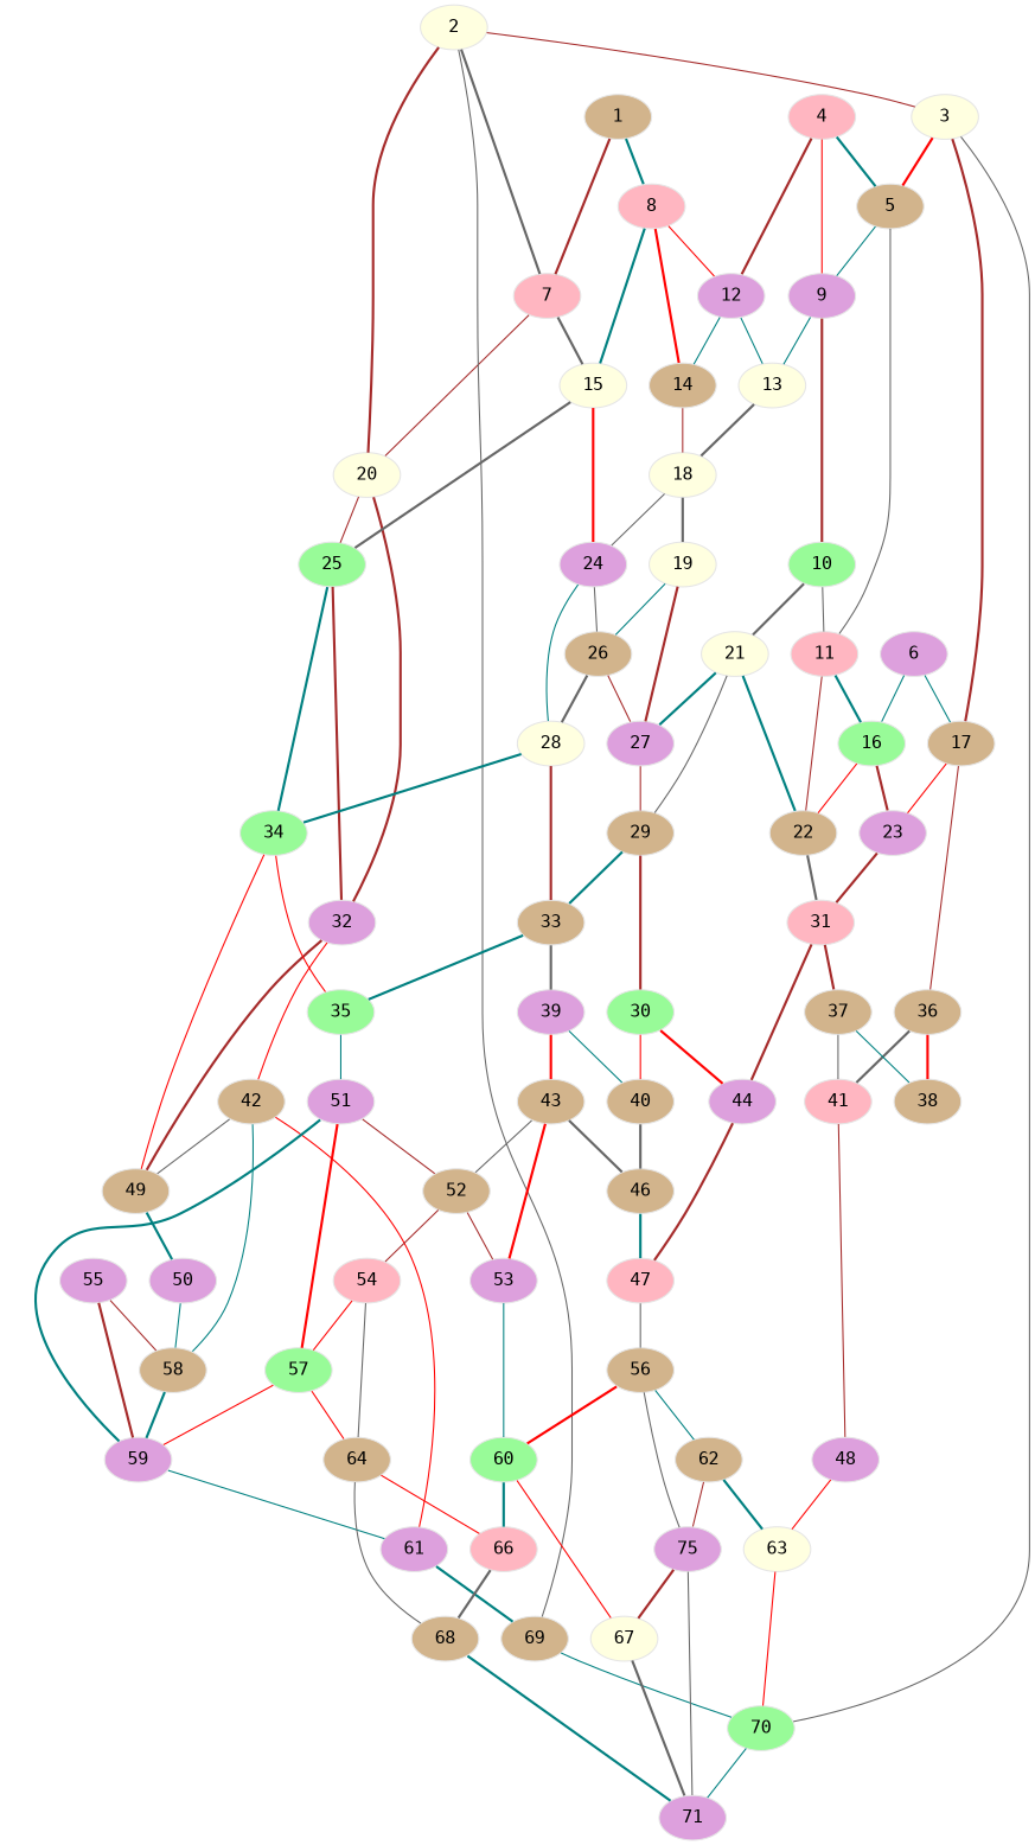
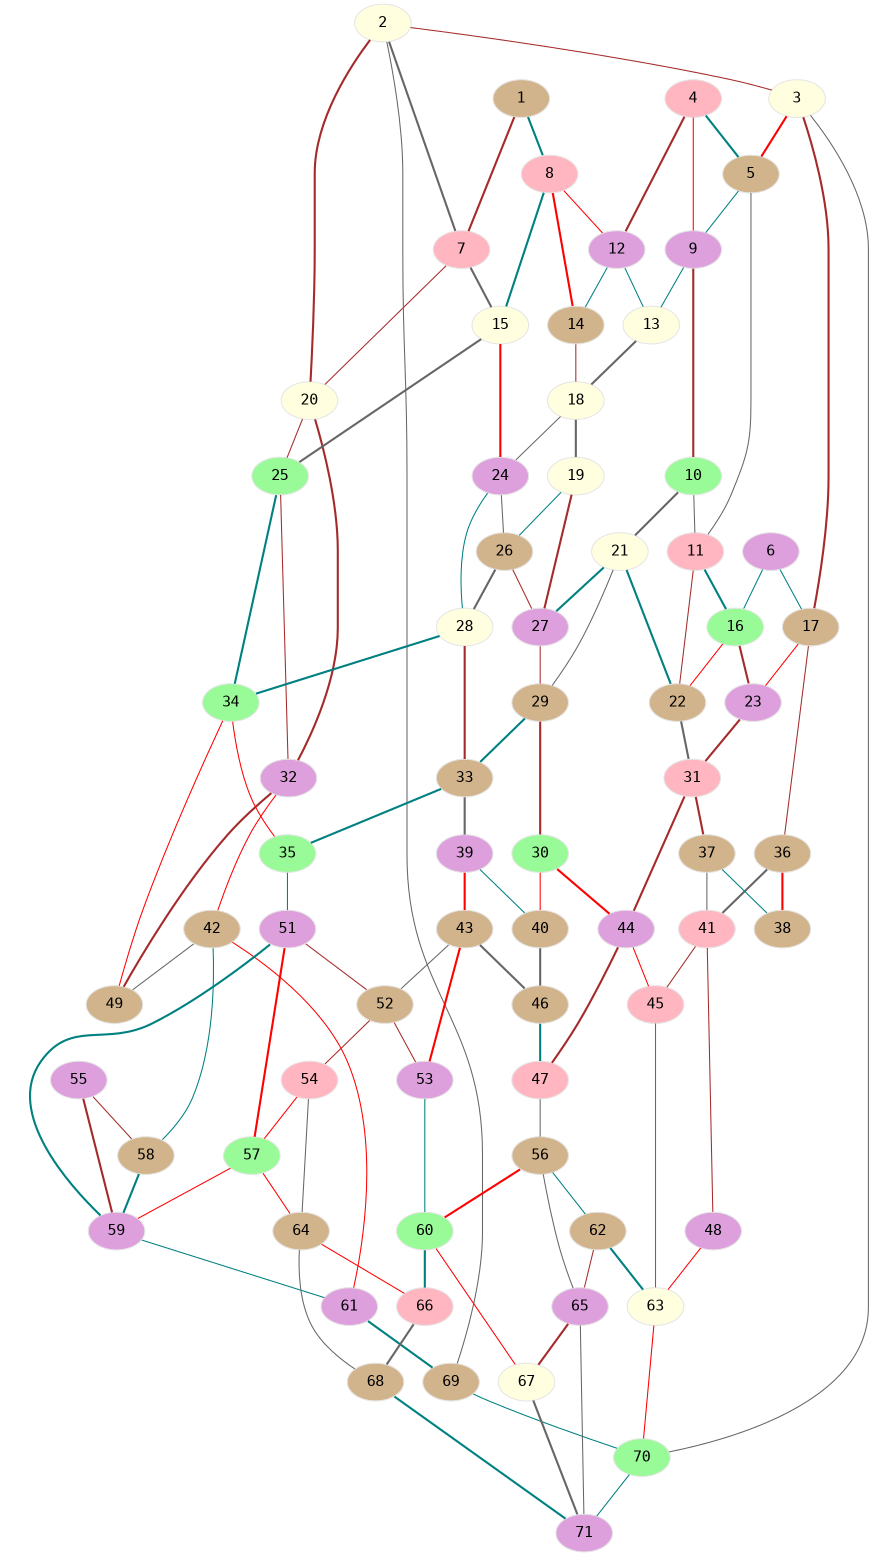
  graph {
    fontname="DejaVu Sans Mono"
    node [color=gray90 fillcolor=tan fontname="DejaVu Sans Mono" style=filled]
    edge [color=teal fontname="DejaVu Sans Mono" style=solid weight=1.0]
    7 [fillcolor=lightpink]
    1
    8 [fillcolor=lightpink]
    20 [fillcolor=lightyellow]
    15 [fillcolor=lightyellow]
    12 [fillcolor=plum]
    14
    2 [fillcolor=lightyellow]
    3 [fillcolor=lightyellow]
    69
    5
    17
    70 [fillcolor=palegreen]
    25 [fillcolor=palegreen]
    32 [fillcolor=plum]
    9 [fillcolor=plum]
    11 [fillcolor=lightpink]
    23 [fillcolor=plum]
    36
    71 [fillcolor=plum]
    4 [fillcolor=lightpink]
    10 [fillcolor=palegreen]
    13 [fillcolor=lightyellow]
    16 [fillcolor=palegreen]
    22
    6 [fillcolor=plum]
    24 [fillcolor=plum]
    18 [fillcolor=lightyellow]
    21 [fillcolor=lightyellow]
    27 [fillcolor=plum]
    29
    31 [fillcolor=lightpink]
    19 [fillcolor=lightyellow]
    26
    28 [fillcolor=lightyellow]
    34 [fillcolor=palegreen]
    38
    41 [fillcolor=lightpink]
    42
    49
    33
    30 [fillcolor=palegreen]
    44 [fillcolor=plum]
    37
    35 [fillcolor=palegreen]
    39 [fillcolor=plum]
    40
    46
+   45 [fillcolor=lightpink]
    47 [fillcolor=lightpink]
    58
    61 [fillcolor=plum]
-   50 [fillcolor=plum]
    51 [fillcolor=plum]
    43
    52
    57 [fillcolor=palegreen]
    59 [fillcolor=plum]
    48 [fillcolor=plum]
    53 [fillcolor=plum]
    63 [fillcolor=lightyellow]
    54 [fillcolor=lightpink]
    60 [fillcolor=palegreen]
    56
    62
-   65 [fillcolor=plum label=75]
+   65 [fillcolor=plum]
    55 [fillcolor=plum]
    64
    66 [fillcolor=lightpink]
    67 [fillcolor=lightyellow]
    68
    7 -- 20 [color=brown]
    7 -- 15 [color=gray40 style=bold]
    1 -- 7 [color=brown style=bold]
    1 -- 8 [style=bold]
    8 -- 15 [style=bold]
    8 -- 12 [color=red]
    8 -- 14 [color=red style=bold]
    20 -- 25 [color=brown]
    20 -- 32 [color=brown style=bold]
    15 -- 25 [color=gray40 style=bold]
    15 -- 24 [color=red style=bold]
    12 -- 14
    12 -- 13
    14 -- 18 [color=brown]
    2 -- 7 [color=gray40 style=bold]
    2 -- 20 [color=brown style=bold]
    2 -- 3 [color=brown]
    2 -- 69 [color=gray40]
    3 -- 5 [color=red style=bold]
    3 -- 17 [color=brown style=bold]
    3 -- 70 [color=gray40]
    69 -- 70 [weight=2.0]
    5 -- 9
    5 -- 11 [color=gray40]
    17 -- 23 [color=red]
    17 -- 36 [color=brown]
    70 -- 71 [weight=2.0]
-   25 -- 32 [color=brown style=bold]
+   25 -- 32 [color=brown]
    25 -- 34 [style=bold]
    32 -- 42 [color=red]
    32 -- 49 [color=brown style=bold]
    9 -- 10 [color=brown style=bold]
    9 -- 13
    11 -- 16 [style=bold]
    11 -- 22 [color=brown]
    23 -- 31 [color=brown style=bold]
    36 -- 38 [color=red style=bold]
    36 -- 41 [color=gray40 style=bold]
    4 -- 12 [color=brown style=bold]
    4 -- 5 [style=bold]
    4 -- 9 [color=red]
    10 -- 11 [color=gray40]
    10 -- 21 [color=gray40 style=bold]
    13 -- 18 [color=gray40 style=bold]
    16 -- 23 [color=brown style=bold]
    16 -- 22 [color=red]
    22 -- 31 [color=gray40 style=bold]
    6 -- 17
    6 -- 16
    24 -- 26 [color=gray40]
    24 -- 28
    18 -- 24 [color=gray40]
    18 -- 19 [color=gray40 style=bold]
    21 -- 22 [style=bold]
    21 -- 27 [style=bold]
    21 -- 29 [color=gray40]
    27 -- 29 [color=brown]
    29 -- 33 [style=bold]
    29 -- 30 [color=brown style=bold]
    31 -- 44 [color=brown style=bold]
    31 -- 37 [color=brown style=bold]
    19 -- 27 [color=brown style=bold]
    19 -- 26
    26 -- 27 [color=brown]
    26 -- 28 [color=gray40 style=bold]
    28 -- 34 [style=bold]
    28 -- 33 [color=brown style=bold]
    34 -- 49 [color=red]
    34 -- 35 [color=red]
+   41 -- 45 [color=brown]
    41 -- 48 [color=brown]
    42 -- 49 [color=gray40]
    42 -- 58
    42 -- 61 [color=red]
-   49 -- 50 [style=bold]
    33 -- 35 [style=bold]
    33 -- 39 [color=gray40 style=bold]
    30 -- 44 [color=red style=bold]
    30 -- 40 [color=red]
+   44 -- 45 [color=red]
    44 -- 47 [color=brown style=bold]
    37 -- 38
    37 -- 41 [color=gray40]
    35 -- 51
    39 -- 40
    39 -- 43 [color=red style=bold]
    40 -- 46 [color=gray40 style=bold weight=2.0]
    46 -- 47 [style=bold]
+   45 -- 63 [color=gray40]
    47 -- 56 [color=gray40]
    58 -- 59 [style=bold]
    61 -- 69 [style=bold weight=2.0]
-   50 -- 58
    51 -- 52 [color=brown]
    51 -- 57 [color=red style=bold]
    51 -- 59 [style=bold]
    43 -- 46 [color=gray40 style=bold]
    43 -- 52 [color=gray40]
    43 -- 53 [color=red style=bold]
    52 -- 53 [color=brown]
    52 -- 54 [color=brown]
    57 -- 59 [color=red]
    57 -- 64 [color=red]
    59 -- 61
    48 -- 63 [color=red weight=2.0]
    53 -- 60
    63 -- 70 [color=red]
    54 -- 57 [color=red]
    54 -- 64 [color=gray40]
    60 -- 66 [style=bold]
    60 -- 67 [color=red]
    56 -- 60 [color=red style=bold]
    56 -- 62
    56 -- 65 [color=gray40]
    62 -- 63 [style=bold weight=2.0]
    62 -- 65 [color=brown]
    65 -- 71 [color=gray40]
    65 -- 67 [color=brown style=bold]
    55 -- 58 [color=brown]
    55 -- 59 [color=brown style=bold weight=2.0]
    64 -- 66 [color=red]
    64 -- 68 [color=gray40]
    66 -- 68 [color=gray40 style=bold]
    67 -- 71 [color=gray40 style=bold]
    68 -- 71 [style=bold]
  }
